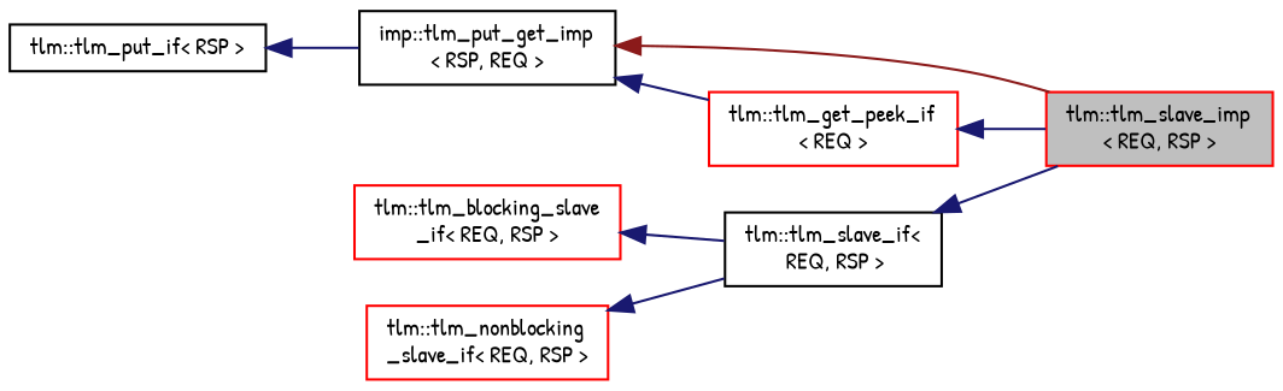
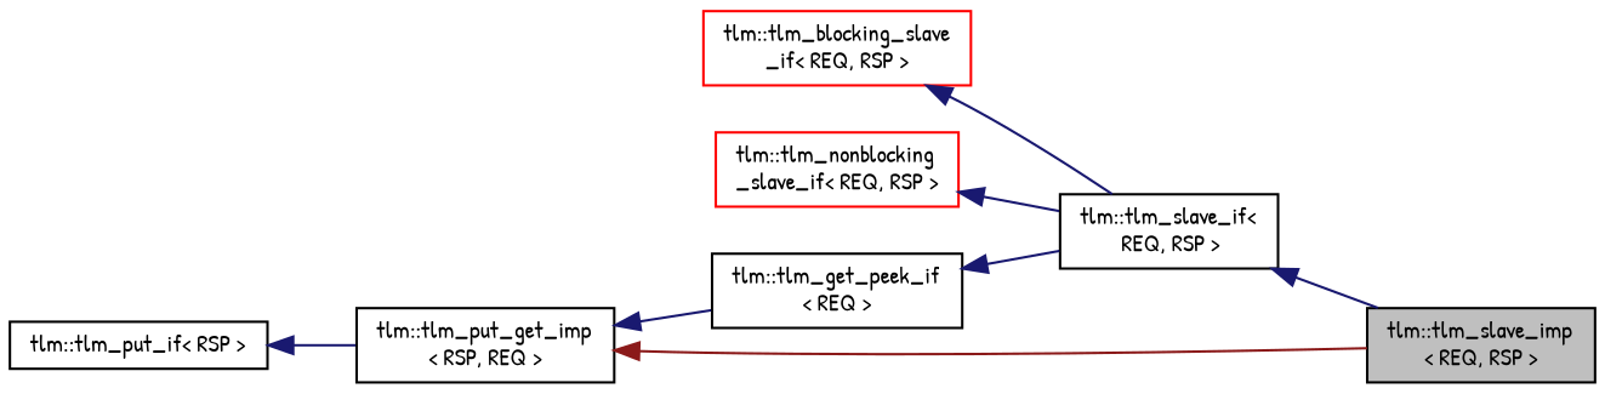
  digraph {
    fontname="Patrick Hand"
    rankdir=LR
    node [color=black fillcolor=white fontname="Patrick Hand" fontsize=10 shape=record style=filled]
    edge [color=midnightblue dir=back fontname="Patrick Hand" fontsize=10 labelfontname=FreeSans labelfontsize=10 style=solid]
-   n1 [color=red fillcolor=grey75 fontcolor=black height=0.2 label="tlm::tlm_slave_imp\l\< REQ, RSP \>" width=0.4]
-   n2 [height=0.2 label="imp::tlm_put_get_imp\l\< RSP, REQ \>" width=0.4]
-   n3 [color=red height=0.2 label="tlm::tlm_get_peek_if\l\< REQ \>" width=0.4]
+   n1 [fillcolor=grey75 fontcolor=black height=0.2 label="tlm::tlm_slave_imp\l\< REQ, RSP \>" width=0.4]
+   n2 [height=0.2 label="tlm::tlm_put_get_imp\l\< RSP, REQ \>" width=0.4]
+   n3 [height=0.2 label="tlm::tlm_get_peek_if\l\< REQ \>" width=0.4]
    n4 [height=0.2 label="tlm::tlm_put_if\< RSP \>" width=0.4]
    n5 [height=0.2 label="tlm::tlm_slave_if\<\l REQ, RSP \>" width=0.4]
    n6 [color=red height=0.2 label="tlm::tlm_blocking_slave\l_if\< REQ, RSP \>" width=0.4]
    n7 [color=red height=0.2 label="tlm::tlm_nonblocking\l_slave_if\< REQ, RSP \>" width=0.4]
    n2 -> n1 [color=firebrick4]
    n2 -> n3
-   n3 -> n1
+   n3 -> n5
    n4 -> n2
    n5 -> n1
    n6 -> n5
    n7 -> n5
  }
